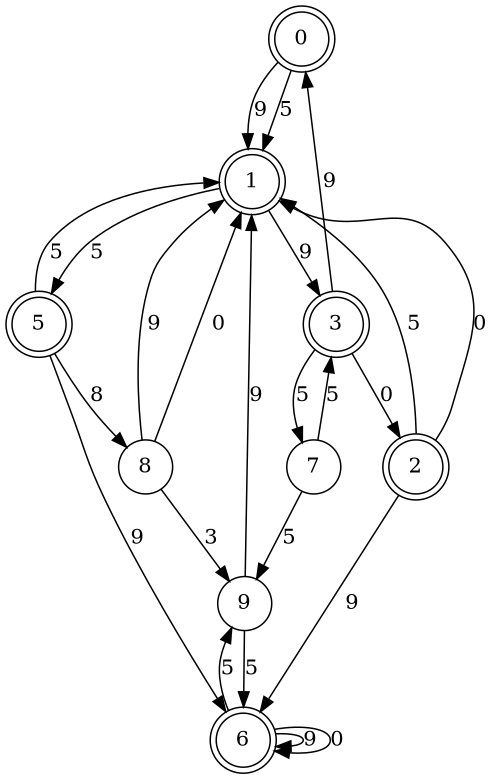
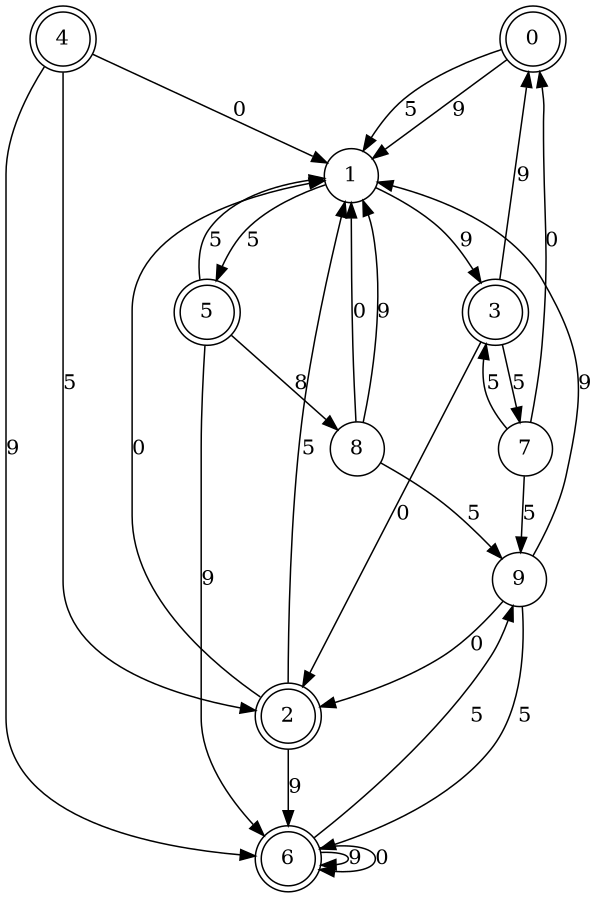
  digraph {
    node [shape=doublecircle]
    n1 [label=0]
-   n2 [label=1]
+   n2 [label=1 shape=circle]
    n3 [label=3]
    n4 [label=5]
    n5 [label=2]
    n6 [label=6]
    n7 [label=7 shape=circle]
+   n8 [label=4]
    n9 [label=8 shape=circle]
    n10 [label=9 shape=circle]
    n1 -> n2 [label=9]
    n1 -> n2 [label=5]
    n2 -> n3 [label=9]
    n2 -> n4 [label=5]
    n3 -> n1 [label=9]
    n3 -> n5 [label=0]
    n3 -> n7 [label=5]
    n4 -> n2 [label=5]
    n4 -> n6 [label=9]
    n4 -> n9 [label=8]
    n5 -> n2 [label=0]
    n5 -> n2 [label=5]
    n5 -> n6 [label=9]
    n6 -> n6 [label=9]
    n6 -> n6 [label=0]
    n6 -> n10 [label=5]
+   n7 -> n1 [label=0]
    n7 -> n3 [label=5]
    n7 -> n10 [label=5]
+   n8 -> n2 [label=0]
+   n8 -> n5 [label=5]
+   n8 -> n6 [label=9]
    n9 -> n2 [label=9]
    n9 -> n2 [label=0]
-   n9 -> n10 [label=3]
+   n9 -> n10 [label=5]
    n10 -> n2 [label=9]
+   n10 -> n5 [label=0]
    n10 -> n6 [label=5]
  }
